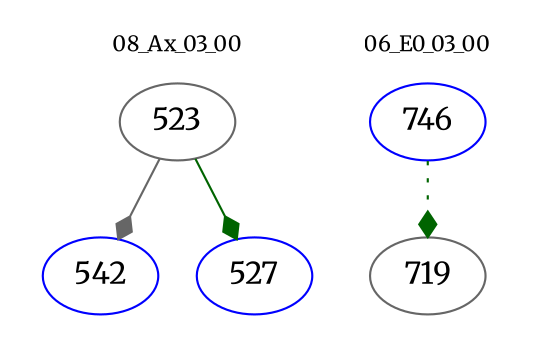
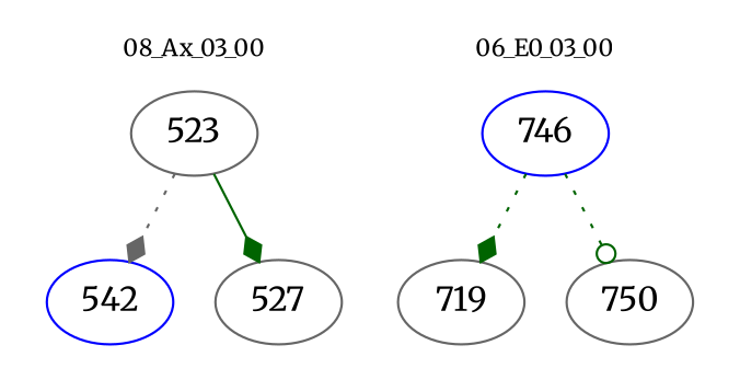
  digraph {
    fontname=Merriweather
    node [color=gray40 fontname=Merriweather]
    edge [arrowhead=diamond color=darkgreen fontname=Merriweather style=solid]
    n1 [label=523]
    n2 [color=blue label=542]
-   n3 [color=blue label=527]
+   n3 [label=527]
    n4 [color=blue label=746]
    n5 [label=719]
+   n6 [label=750]
    subgraph cluster_1 {
      color=white
      fontsize=10
      label="08_Ax_03_00"
      n1
      n2
      n3
    }
    subgraph cluster_2 {
      color=white
      fontsize=10
      label="06_E0_03_00"
      n4
      n5
+     n6
    }
-   n1 -> n2 [color=gray40]
+   n1 -> n2 [color=gray40 style=dotted]
    n1 -> n3
    n4 -> n5 [style=dotted]
+   n4 -> n6 [arrowhead=odot style=dotted]
  }
